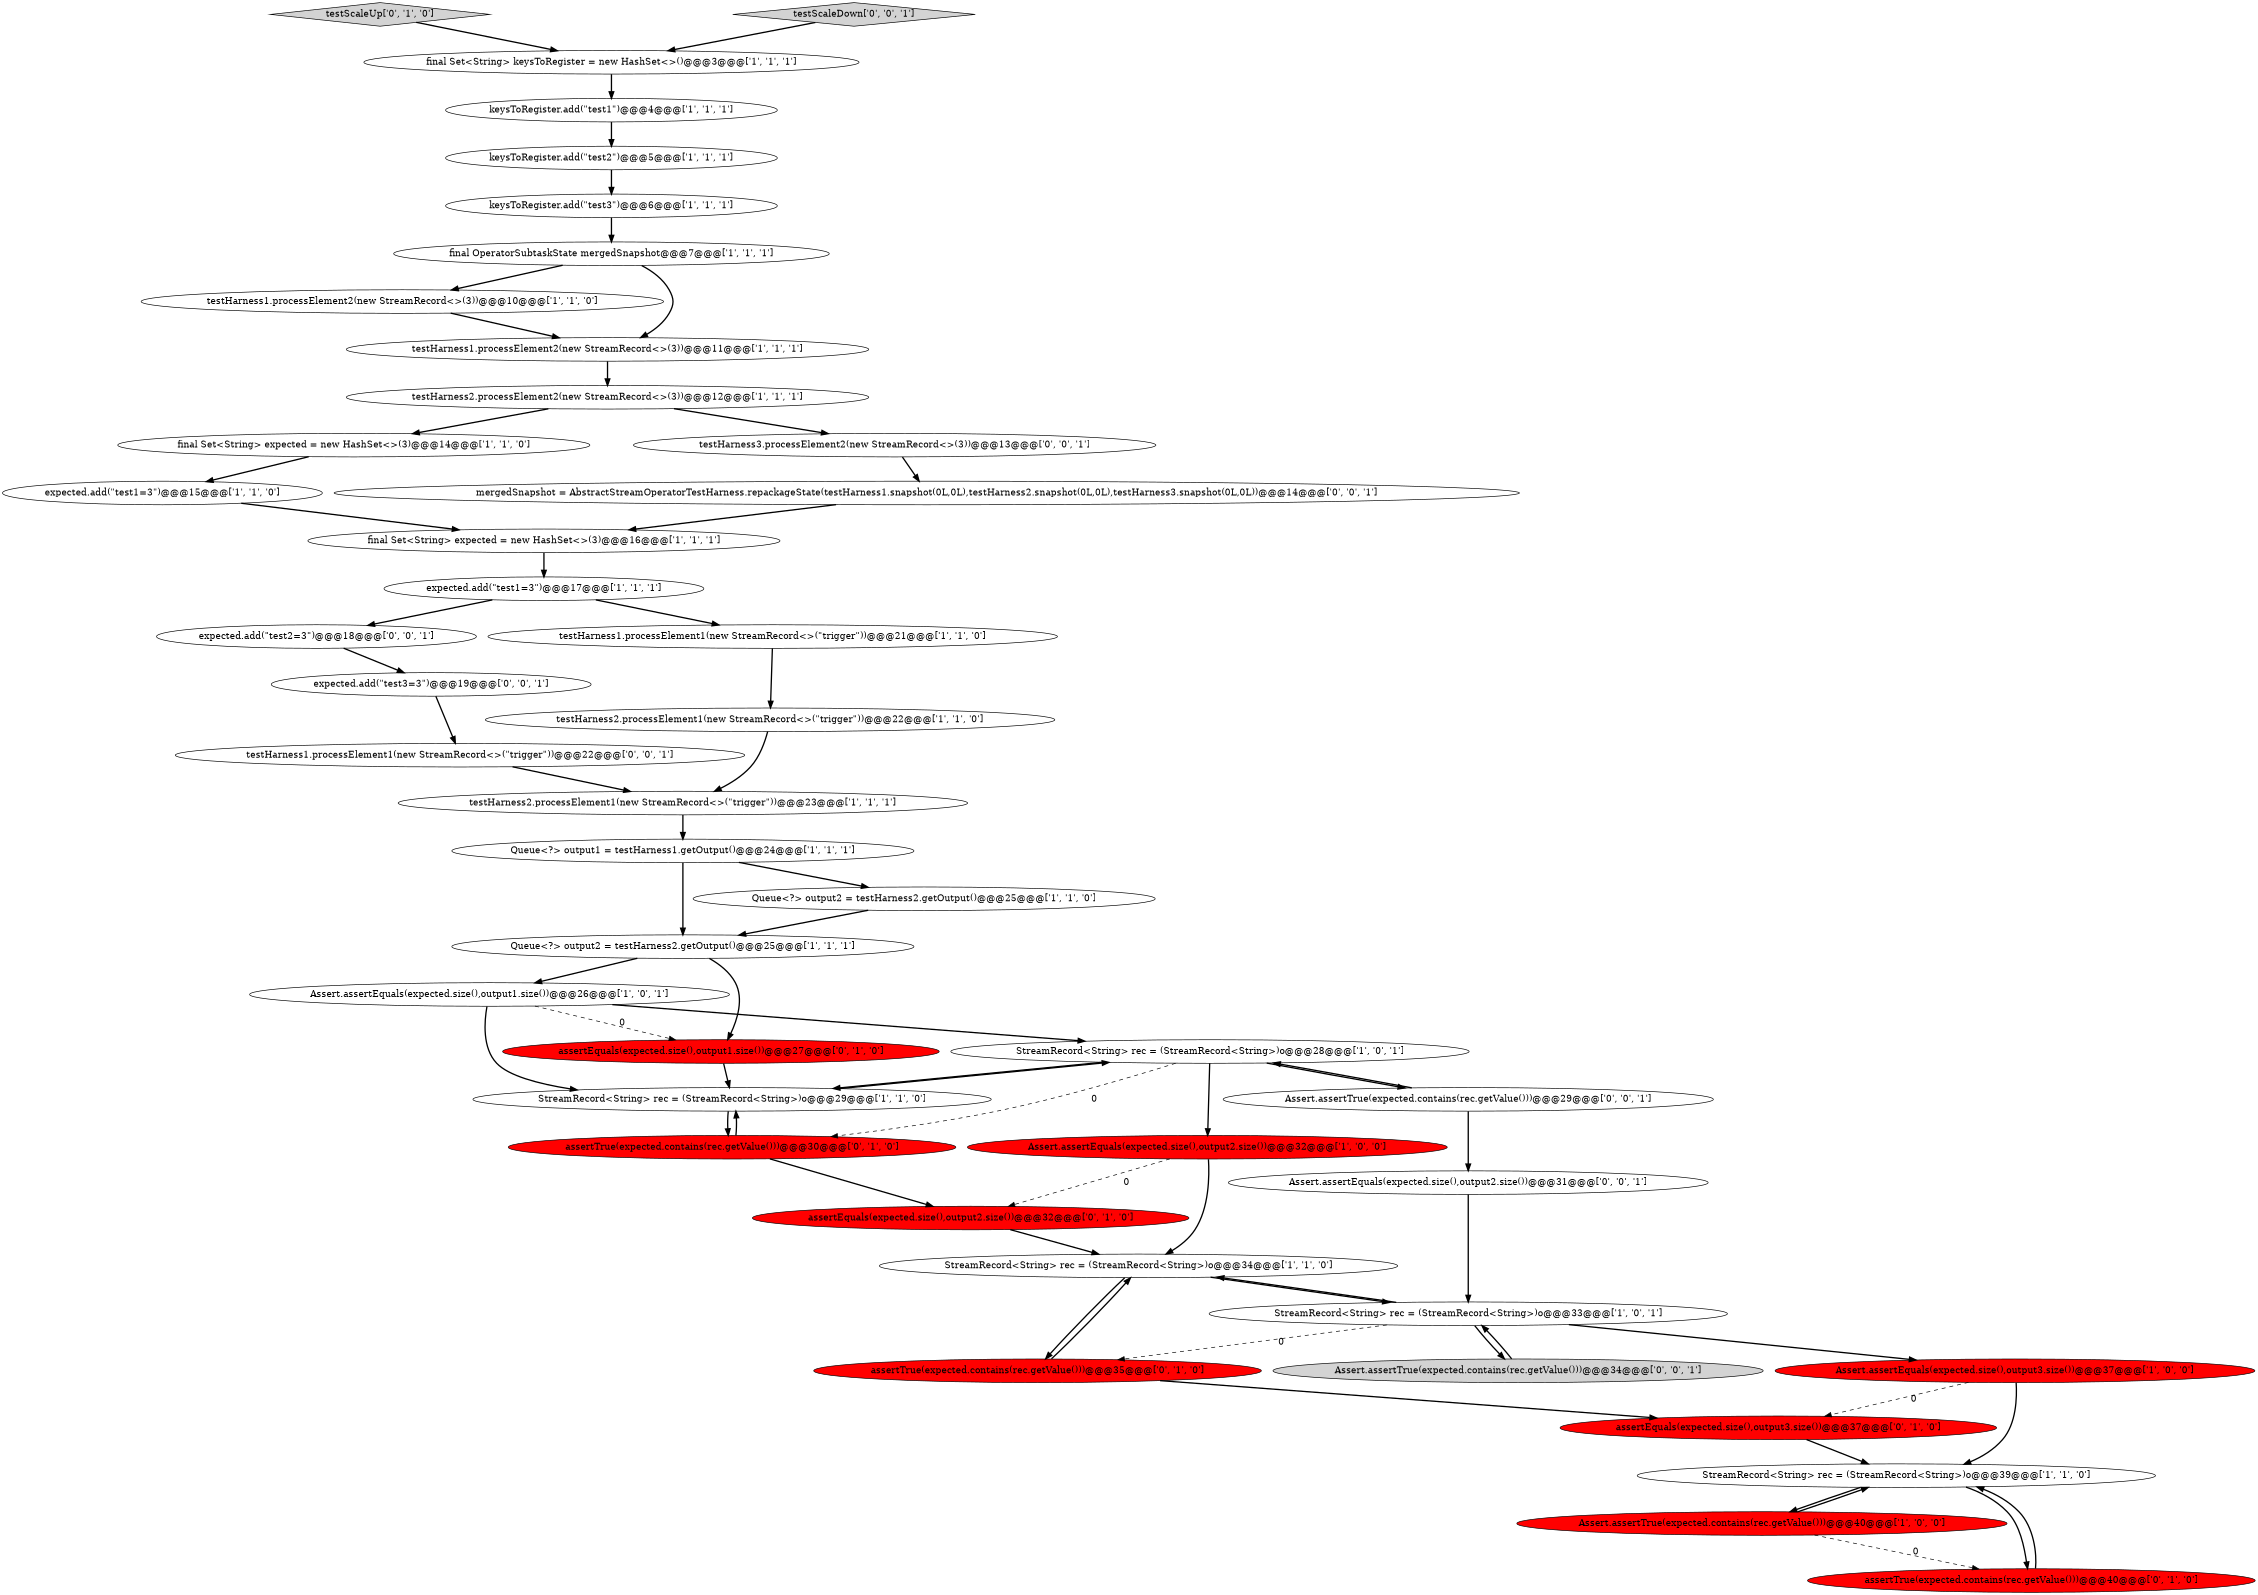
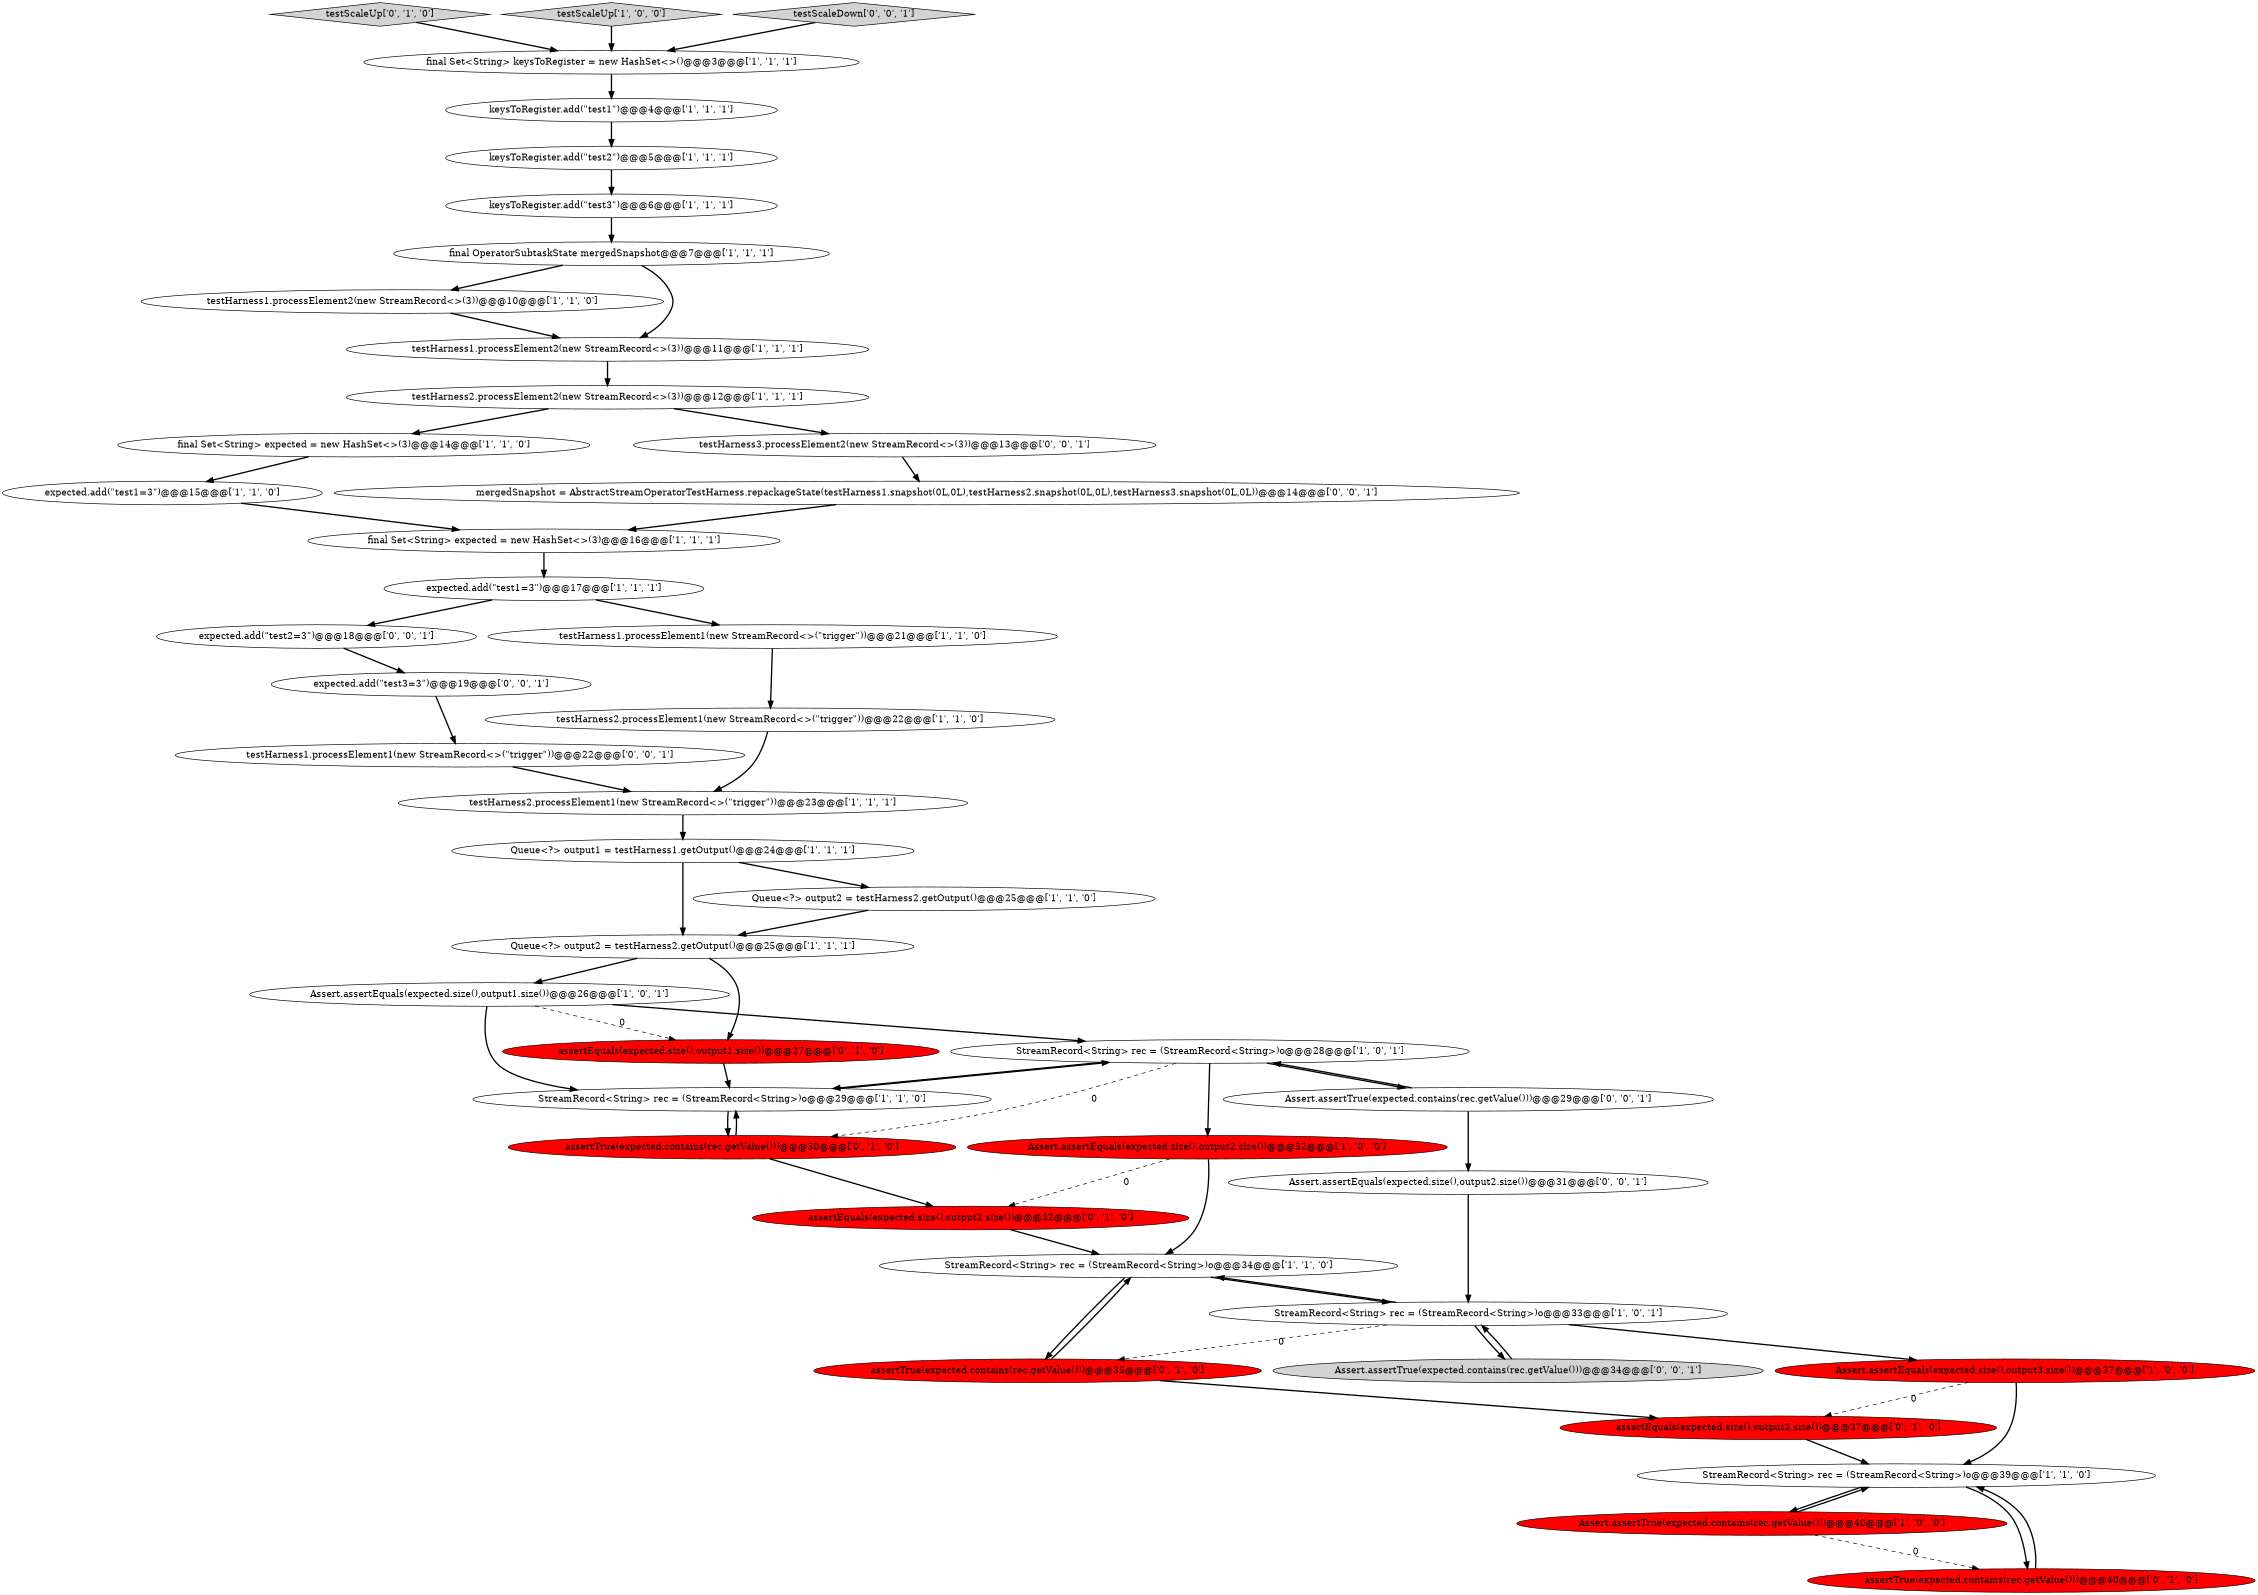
  digraph {
    node [fillcolor=white shape=ellipse style=filled]
    edge [style=bold]
    n1 [label="testHarness1.processElement1(new StreamRecord<>(\"trigger\"))@@@22@@@['0', '0', '1']"]
    n2 [label="testHarness2.processElement1(new StreamRecord<>(\"trigger\"))@@@23@@@['1', '1', '1']"]
    n3 [label="Assert.assertEquals(expected.size(),output1.size())@@@26@@@['1', '0', '1']"]
    n4 [label="StreamRecord<String> rec = (StreamRecord<String>)o@@@28@@@['1', '0', '1']"]
    n5 [label="StreamRecord<String> rec = (StreamRecord<String>)o@@@29@@@['1', '1', '0']"]
    n6 [fillcolor=red label="assertEquals(expected.size(),output1.size())@@@27@@@['0', '1', '0']"]
    n7 [label="final Set<String> keysToRegister = new HashSet<>()@@@3@@@['1', '1', '1']"]
    n8 [label="keysToRegister.add(\"test1\")@@@4@@@['1', '1', '1']"]
    n9 [label="keysToRegister.add(\"test3\")@@@6@@@['1', '1', '1']"]
    n10 [label="final OperatorSubtaskState mergedSnapshot@@@7@@@['1', '1', '1']"]
    n11 [label="mergedSnapshot = AbstractStreamOperatorTestHarness.repackageState(testHarness1.snapshot(0L,0L),testHarness2.snapshot(0L,0L),testHarness3.snapshot(0L,0L))@@@14@@@['0', '0', '1']"]
    n12 [label="final Set<String> expected = new HashSet<>(3)@@@16@@@['1', '1', '1']"]
    n13 [fillcolor=red label="Assert.assertEquals(expected.size(),output3.size())@@@37@@@['1', '0', '0']"]
    n14 [fillcolor=red label="assertEquals(expected.size(),output3.size())@@@37@@@['0', '1', '0']"]
    n15 [label="StreamRecord<String> rec = (StreamRecord<String>)o@@@39@@@['1', '1', '0']"]
    n16 [label="expected.add(\"test1=3\")@@@17@@@['1', '1', '1']"]
    n17 [label="Assert.assertEquals(expected.size(),output2.size())@@@31@@@['0', '0', '1']"]
    n18 [label="StreamRecord<String> rec = (StreamRecord<String>)o@@@33@@@['1', '0', '1']"]
    n19 [label="expected.add(\"test2=3\")@@@18@@@['0', '0', '1']"]
    n20 [label="testHarness1.processElement1(new StreamRecord<>(\"trigger\"))@@@21@@@['1', '1', '0']"]
    n21 [label="Assert.assertTrue(expected.contains(rec.getValue()))@@@29@@@['0', '0', '1']"]
    n22 [fillcolor=red label="assertTrue(expected.contains(rec.getValue()))@@@35@@@['0', '1', '0']"]
    n23 [label="StreamRecord<String> rec = (StreamRecord<String>)o@@@34@@@['1', '1', '0']"]
    n24 [label="testHarness1.processElement2(new StreamRecord<>(3))@@@10@@@['1', '1', '0']"]
    n25 [label="testHarness1.processElement2(new StreamRecord<>(3))@@@11@@@['1', '1', '1']"]
    n26 [label="testHarness2.processElement2(new StreamRecord<>(3))@@@12@@@['1', '1', '1']"]
    n27 [label="final Set<String> expected = new HashSet<>(3)@@@14@@@['1', '1', '0']"]
    n28 [label="testHarness3.processElement2(new StreamRecord<>(3))@@@13@@@['0', '0', '1']"]
    n29 [fillcolor=red label="assertEquals(expected.size(),output2.size())@@@32@@@['0', '1', '0']"]
    n30 [fillcolor=lightgray label="testScaleUp['0', '1', '0']" shape=diamond]
    n31 [fillcolor=red label="Assert.assertTrue(expected.contains(rec.getValue()))@@@40@@@['1', '0', '0']"]
    n32 [fillcolor=red label="assertTrue(expected.contains(rec.getValue()))@@@40@@@['0', '1', '0']"]
    n33 [fillcolor=red label="assertTrue(expected.contains(rec.getValue()))@@@30@@@['0', '1', '0']"]
    n34 [label="expected.add(\"test1=3\")@@@15@@@['1', '1', '0']"]
    n35 [label="keysToRegister.add(\"test2\")@@@5@@@['1', '1', '1']"]
    n36 [label="expected.add(\"test3=3\")@@@19@@@['0', '0', '1']"]
+   n37 [fillcolor=lightgray label="testScaleUp['1', '0', '0']" shape=diamond]
    n38 [fillcolor=red label="Assert.assertEquals(expected.size(),output2.size())@@@32@@@['1', '0', '0']"]
    n39 [label="testHarness2.processElement1(new StreamRecord<>(\"trigger\"))@@@22@@@['1', '1', '0']"]
    n40 [label="Queue<?> output1 = testHarness1.getOutput()@@@24@@@['1', '1', '1']"]
    n41 [fillcolor=lightgray label="testScaleDown['0', '0', '1']" shape=diamond]
    n42 [label="Queue<?> output2 = testHarness2.getOutput()@@@25@@@['1', '1', '1']"]
    n43 [fillcolor=lightgray label="Assert.assertTrue(expected.contains(rec.getValue()))@@@34@@@['0', '0', '1']"]
    n44 [label="Queue<?> output2 = testHarness2.getOutput()@@@25@@@['1', '1', '0']"]
    n1 -> n2
    n2 -> n40
    n3 -> n4
    n3 -> n5
    n3 -> n6 [label=0 style=dashed]
    n4 -> n5
    n4 -> n21
    n4 -> n33 [label=0 style=dashed]
    n4 -> n38
    n5 -> n4
    n5 -> n33
    n6 -> n5
    n7 -> n8
    n8 -> n35
    n9 -> n10
    n10 -> n24
    n10 -> n25
    n11 -> n12
    n12 -> n16
    n13 -> n14 [label=0 style=dashed]
    n13 -> n15
    n14 -> n15
    n15 -> n31
    n15 -> n32
    n16 -> n19
    n16 -> n20
    n17 -> n18
    n18 -> n13
    n18 -> n22 [label=0 style=dashed]
    n18 -> n23
    n18 -> n43
    n19 -> n36
    n20 -> n39
    n21 -> n4
    n21 -> n17
    n22 -> n14
    n22 -> n23
    n23 -> n18
    n23 -> n22
    n24 -> n25
    n25 -> n26
    n26 -> n27
    n26 -> n28
    n27 -> n34
    n28 -> n11
    n29 -> n23
    n30 -> n7
    n31 -> n15
    n31 -> n32 [label=0 style=dashed]
    n32 -> n15
    n33 -> n5
    n33 -> n29
    n34 -> n12
    n35 -> n9
    n36 -> n1
+   n37 -> n7
    n38 -> n23
    n38 -> n29 [label=0 style=dashed]
    n39 -> n2
    n40 -> n42
    n40 -> n44
    n41 -> n7
    n42 -> n3
    n42 -> n6
    n43 -> n18
    n44 -> n42
  }
